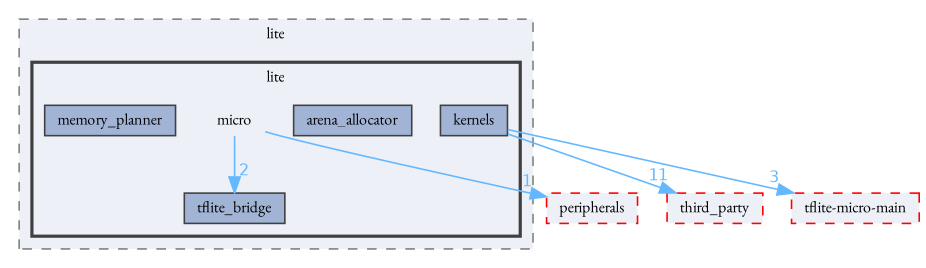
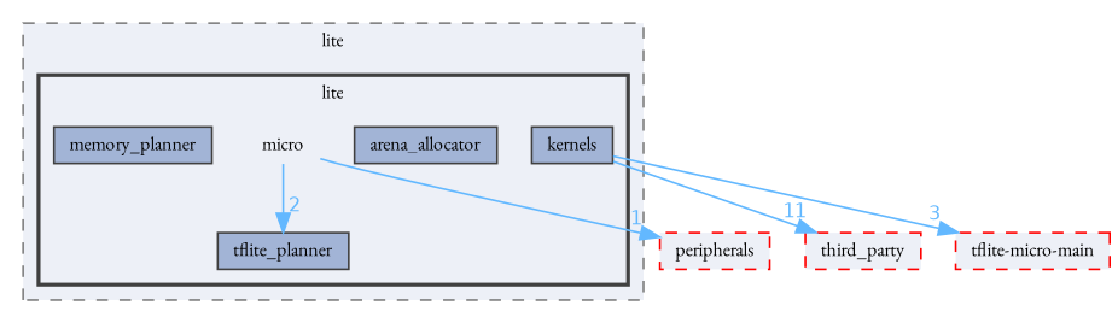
  digraph {
    compound=true
    fontname="EB Garamond"
    node [fontname="EB Garamond" fontsize=10 shape=box color=grey25 fillcolor="#a2b4d6" style=filled]
    edge [color=steelblue1 fontcolor=steelblue1 fontname="EB Garamond" fontsize=10 labeldistance=1.5 labelfontname=Helvetica labelfontsize=10]
    n1 [height=0.2 label=micro shape=plaintext width=0.4 color="" fillcolor="" style=""]
    n2 [height=0.2 label=arena_allocator width=0.4]
    n3 [height=0.2 label=kernels width=0.4]
    n4 [height=0.2 label=memory_planner width=0.4]
-   n5 [height=0.2 label=tflite_bridge width=0.4]
+   n5 [height=0.2 label=tflite_planner width=0.4]
    n6 [color=red fillcolor="#edf0f7" height=0.2 label=peripherals style="filled,dashed" width=0.4]
    n7 [color=red fillcolor="#edf0f7" height=0.2 label=third_party style="filled,dashed" width=0.4]
    n8 [color=red fillcolor="#edf0f7" height=0.2 label="tflite-micro-main" style="filled,dashed" width=0.4]
    subgraph cluster_1 {
      bgcolor="#edf0f7"
      fontsize=10
      label=lite
      pencolor=grey50
      style="filled,dashed"
      subgraph cluster_2 {
        bgcolor="#edf0f7"
        fontsize=10
        pencolor=grey25
        style="filled,bold"
        n1
        n2
        n3
        n4
        n5
      }
    }
    n1 -> n5 [headlabel=2]
    n1 -> n6 [headlabel=1]
    n3 -> n7 [headlabel=11]
    n3 -> n8 [headlabel=3]
  }
